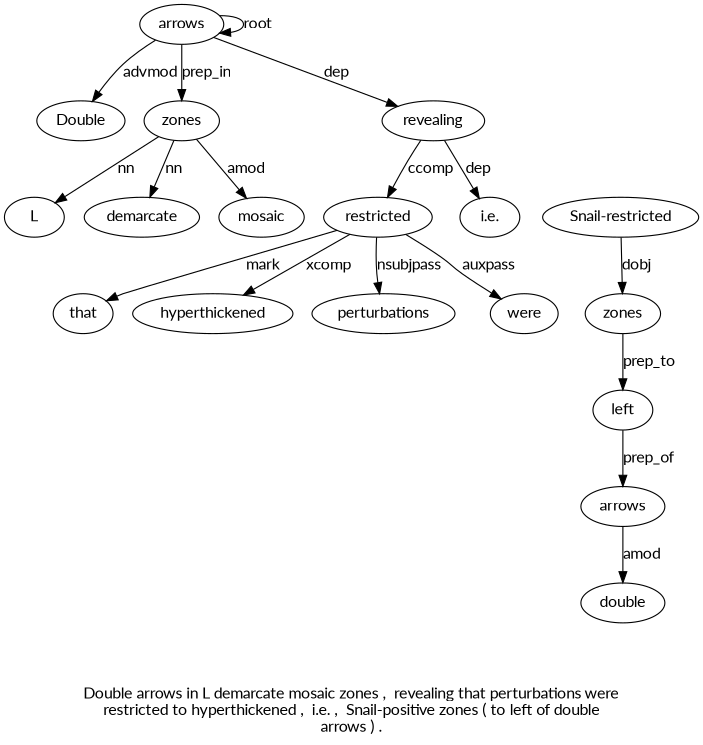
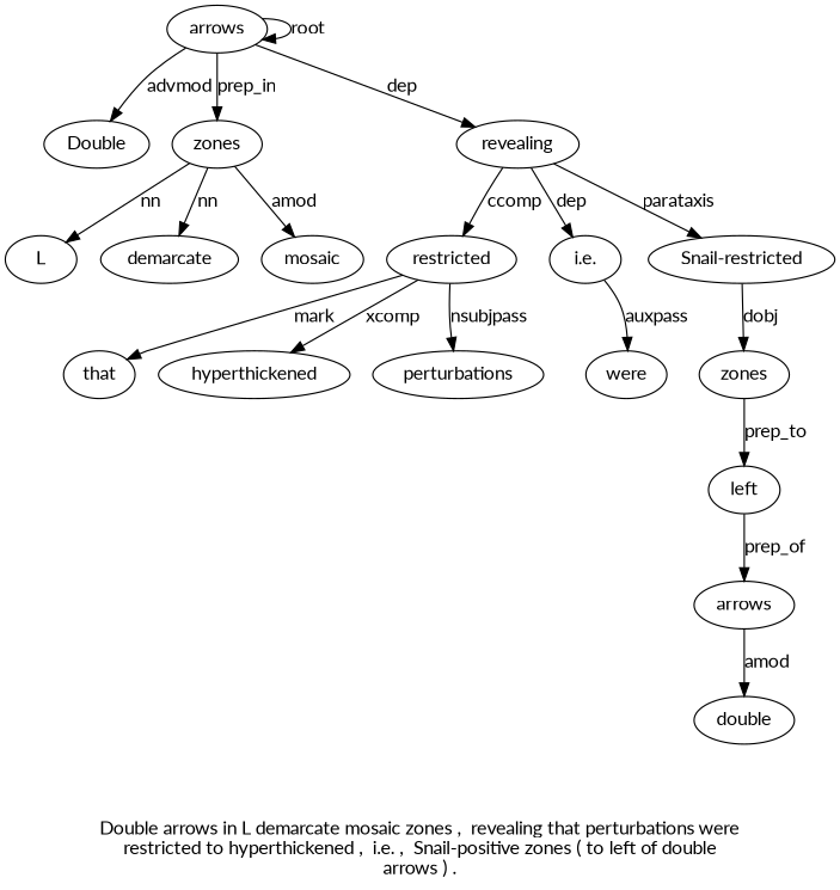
  digraph {
    fontname=Lato
    label="Double arrows in L demarcate mosaic zones ,  revealing that perturbations were\nrestricted to hyperthickened ,  i.e. ,  Snail-positive zones ( to left of double\narrows ) ."
    node [fillcolor=white fontname=Lato style=filled]
    edge [fontname=Lato]
    n1 [label=arrows]
    n2 [label=Double]
    n3 [label=zones]
    n4 [label=revealing]
    n5 [label=L]
    n6 [label=demarcate]
    n7 [label=mosaic]
    n8 [label=restricted]
    n9 [label="i.e."]
    n10 [label="Snail-restricted"]
    n11 [label=that]
    n12 [label=perturbations]
    n13 [label=were]
    n14 [label=hyperthickened]
    n15 [label=zones]
    n16 [label=left]
    n17 [label=arrows]
    n18 [label=double]
    n1 -> n1 [label=root]
    n1 -> n2 [label=advmod]
    n1 -> n3 [label=prep_in]
    n1 -> n4 [label=dep]
    n3 -> n5 [label=nn]
    n3 -> n6 [label=nn]
    n3 -> n7 [label=amod]
    n4 -> n8 [label=ccomp]
    n4 -> n9 [label=dep]
+   n4 -> n10 [label=parataxis]
    n8 -> n11 [label=mark]
    n8 -> n12 [label=nsubjpass]
-   n8 -> n13 [label=auxpass]
+   n9 -> n13 [label=auxpass]
    n8 -> n14 [label=xcomp]
    n10 -> n15 [label=dobj]
    n15 -> n16 [label=prep_to]
    n16 -> n17 [label=prep_of]
    n17 -> n18 [label=amod]
  }
